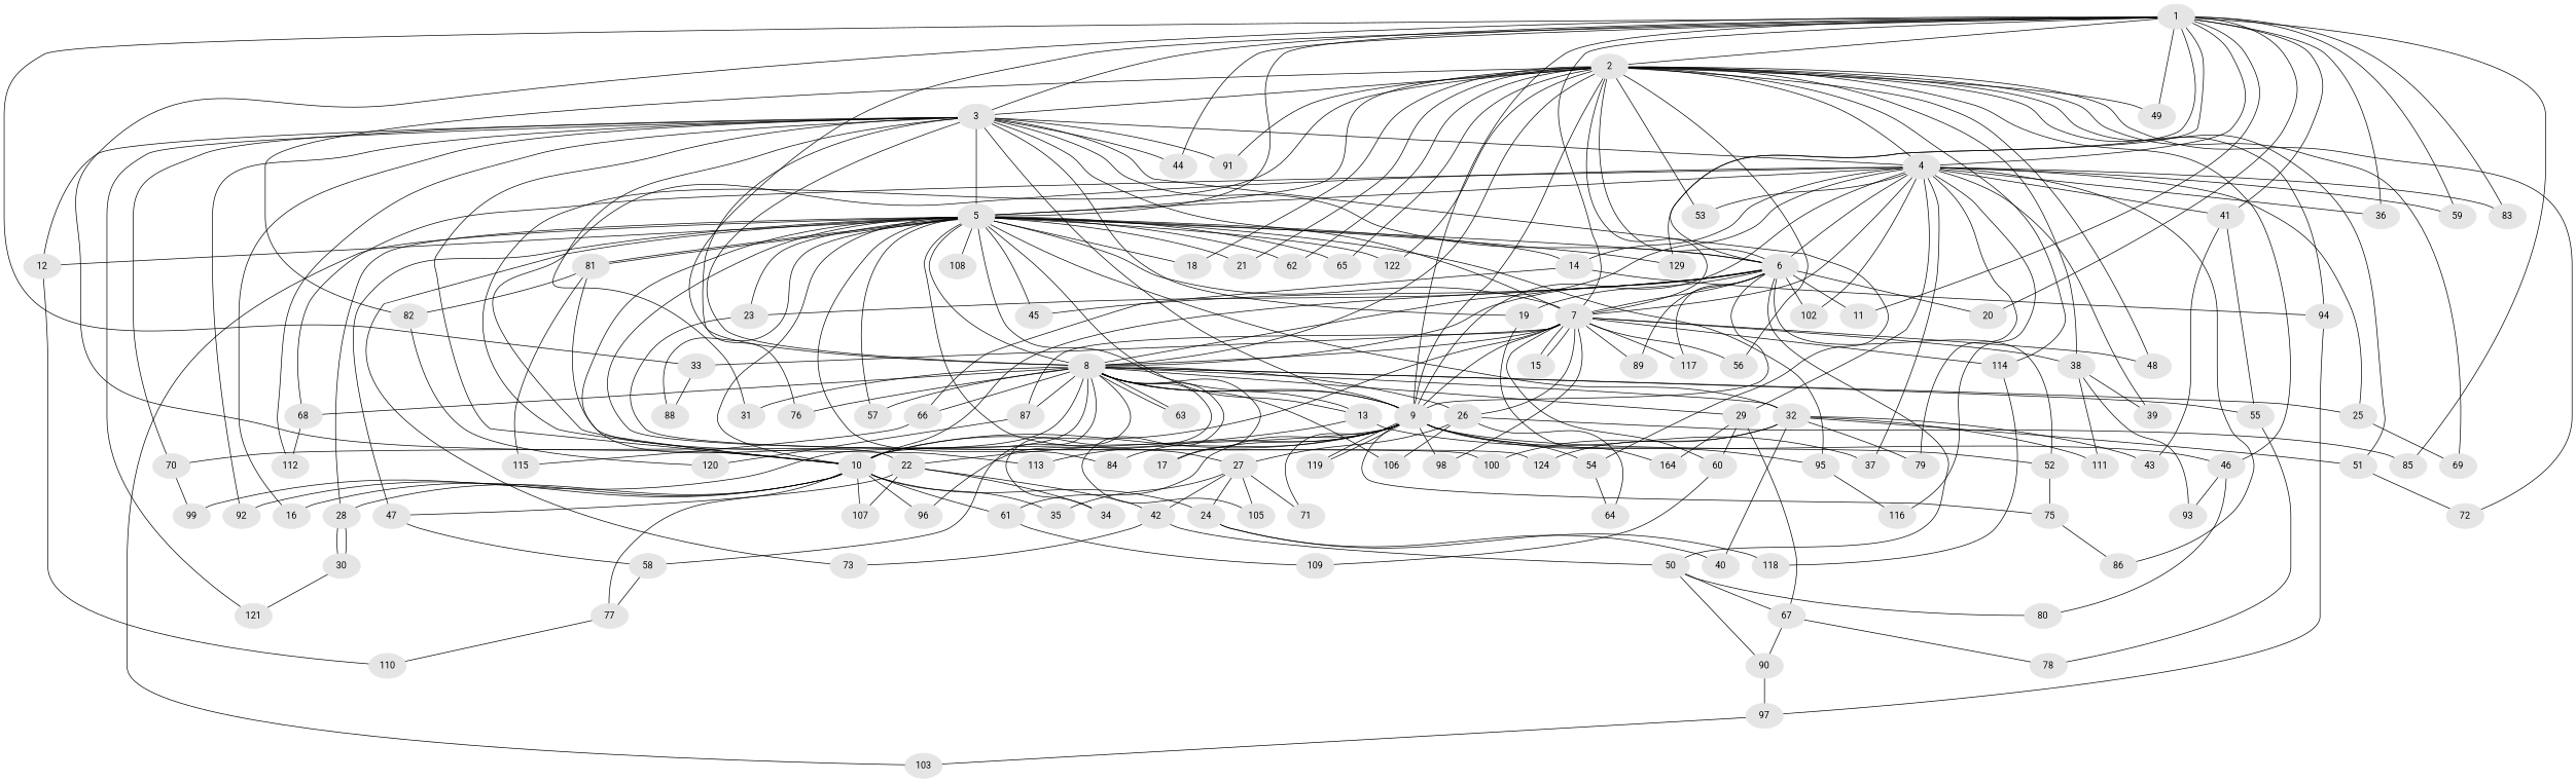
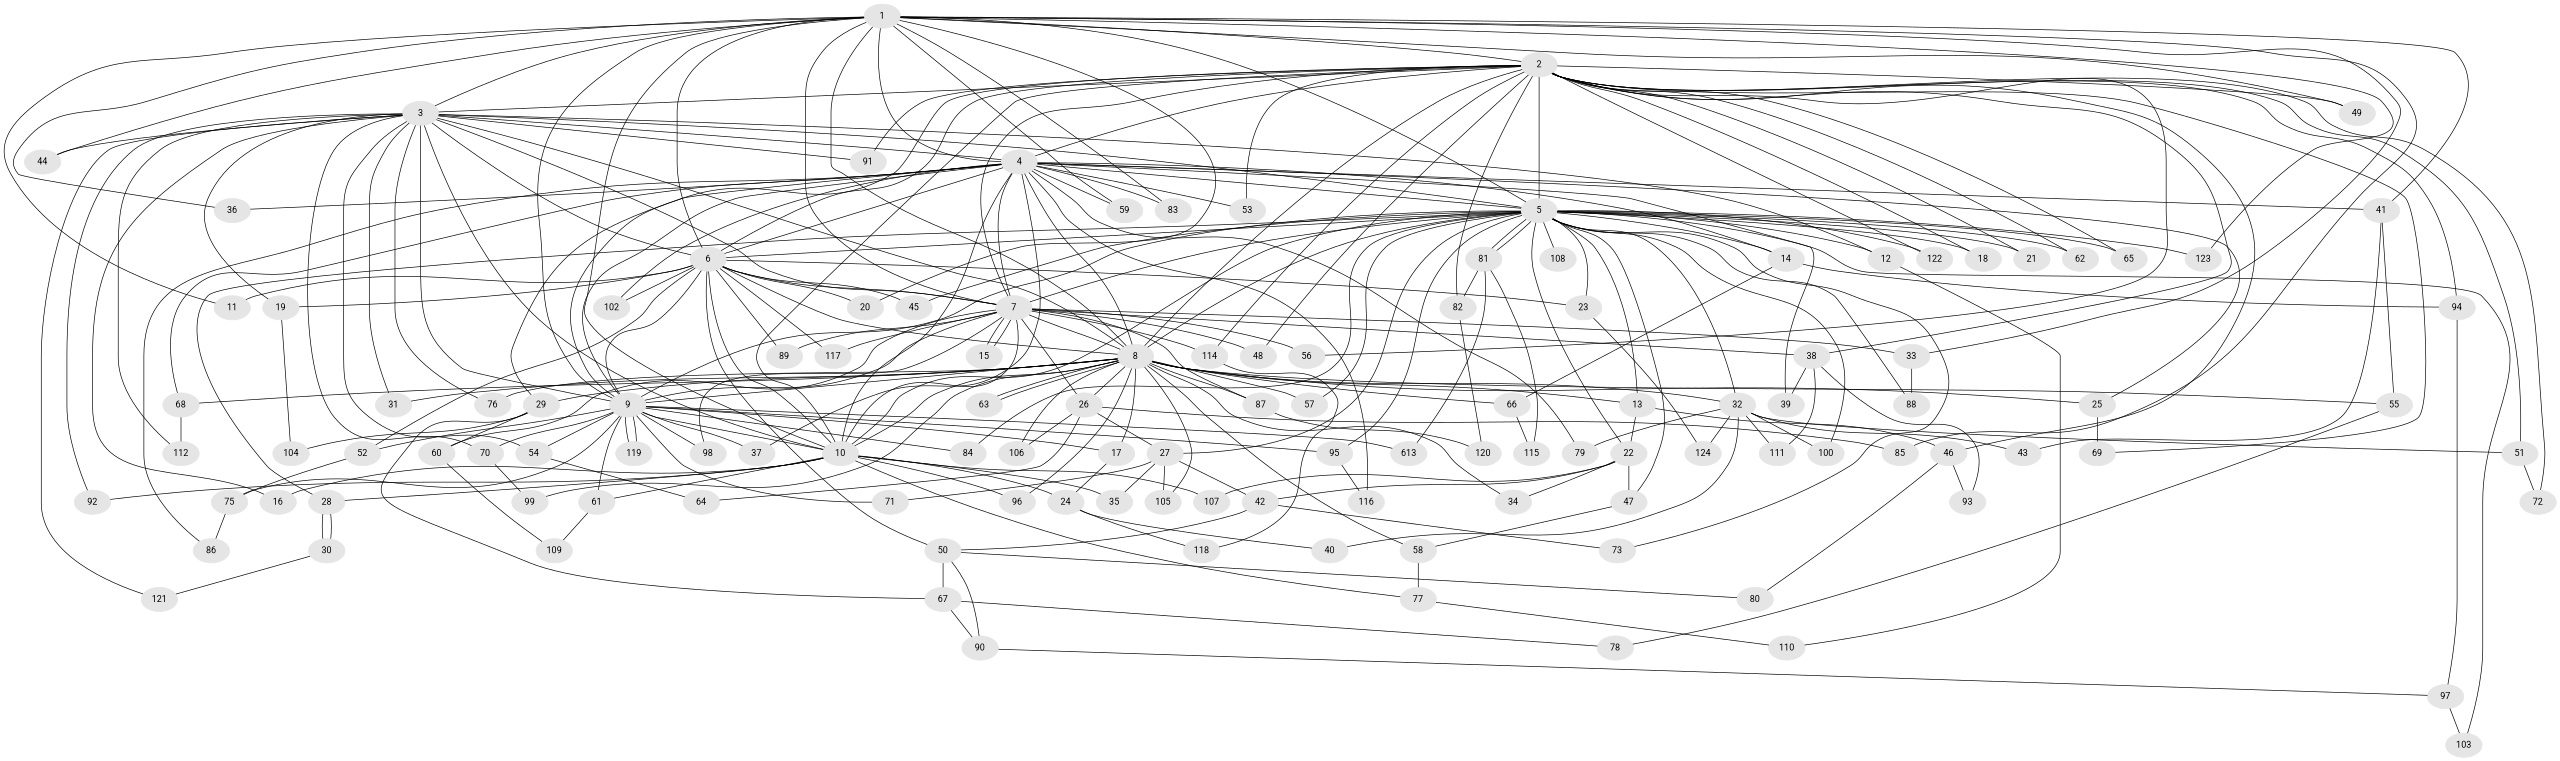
  graph {
    fontname=Roboto
    node [color=gray90 fontname=Roboto style=filled]
    edge [fontname=Roboto]
    1
    2
    3
    4
    5
    6
    7
    8
    9
    10
    11
    20
    33
    36
    41
    44
    49
    59
    83
    85
-   123 [label=129]
+   123
    18
    21
    38
    46
    48
    51
    53
    56
    62
    65
    69
    72
    82
    91
    94
    114
    122
    12
    16
    19
    31
    54
    70
    76
    92
    112
    121
    14
    25
    29
    37
    39
    68
    79
    86
    102
    116
    13
    22
    23
    27
    28
    32
    45
    47
    57
    73
    81
    84
    88
    95
    100
    103
    108
    50
    52
    89
    117
    15
    26
    60
    87
    98
    17
    34
    55
    58
    63
    66
    96
    99
    105
    106
    61
    71
    75
-   113
+   113 [label=613]
    119
    24
    35
    77
    107
    43
    111
    93
    80
    120
    97
    118
    110
-   104 [label=164]
+   104
    64
    67
    42
    124
    30
    40
    115
    90
    109
    78
    1 -- 2
    1 -- 3
    1 -- 4
    1 -- 5
    1 -- 6
    1 -- 7
    1 -- 8
    1 -- 9
    1 -- 10
    1 -- 11
    1 -- 20
    1 -- 33
    1 -- 36
    1 -- 41
    1 -- 44
    1 -- 49
    1 -- 59
    1 -- 83
    1 -- 85
    1 -- 123
    2 -- 3
    2 -- 4
    2 -- 5
    2 -- 6
    2 -- 7
    2 -- 8
    2 -- 9
    2 -- 10
    2 -- 49
    2 -- 18
    2 -- 21
    2 -- 38
    2 -- 46
    2 -- 48
    2 -- 51
    2 -- 53
    2 -- 56
    2 -- 62
    2 -- 65
    2 -- 69
    2 -- 72
    2 -- 82
    2 -- 91
    2 -- 94
    2 -- 114
    2 -- 122
    3 -- 4
    3 -- 5
    3 -- 6
    3 -- 7
    3 -- 8
    3 -- 9
    3 -- 10
    3 -- 44
    3 -- 91
    3 -- 12
    3 -- 16
    3 -- 19
    3 -- 31
    3 -- 54
    3 -- 70
    3 -- 76
    3 -- 92
    3 -- 112
    3 -- 121
    4 -- 5
    4 -- 6
    4 -- 7
    4 -- 8
    4 -- 9
    4 -- 10
    4 -- 36
    4 -- 41
    4 -- 59
    4 -- 83
    4 -- 53
    4 -- 14
    4 -- 25
    4 -- 29
    4 -- 37
    4 -- 39
    4 -- 68
    4 -- 79
    4 -- 86
    4 -- 102
    4 -- 116
    5 -- 6
    5 -- 7
    5 -- 8
    5 -- 9
    5 -- 10
    5 -- 123
    5 -- 18
    5 -- 21
    5 -- 62
    5 -- 65
    5 -- 122
    5 -- 12
    5 -- 14
    5 -- 13
    5 -- 22
    5 -- 23
    5 -- 27
    5 -- 28
    5 -- 32
    5 -- 45
    5 -- 47
    5 -- 57
    5 -- 73
    5 -- 81
    5 -- 81
    5 -- 84
    5 -- 88
    5 -- 95
    5 -- 100
    5 -- 103
    5 -- 108
    6 -- 7
    6 -- 8
    6 -- 9
    6 -- 10
    6 -- 11
    6 -- 20
    6 -- 19
    6 -- 102
    6 -- 23
    6 -- 45
    6 -- 50
    6 -- 52
    6 -- 89
    6 -- 117
    7 -- 8
    7 -- 9
    7 -- 10
    7 -- 33
    7 -- 38
    7 -- 48
    7 -- 56
    7 -- 114
    7 -- 89
    7 -- 117
    7 -- 15
    7 -- 15
    7 -- 26
    7 -- 60
    7 -- 87
    7 -- 98
    8 -- 9
    8 -- 10
    8 -- 31
    8 -- 76
    8 -- 25
    8 -- 29
    8 -- 68
    8 -- 13
    8 -- 32
    8 -- 57
    8 -- 26
    8 -- 87
    8 -- 17
    8 -- 34
    8 -- 55
    8 -- 58
    8 -- 63
    8 -- 63
    8 -- 66
    8 -- 96
    8 -- 99
    8 -- 105
    8 -- 106
    9 -- 10
    9 -- 54
    9 -- 70
    9 -- 37
    9 -- 84
    9 -- 95
    9 -- 52
    9 -- 98
    9 -- 17
    9 -- 61
    9 -- 71
    9 -- 75
    9 -- 113
    9 -- 119
    9 -- 119
    10 -- 16
    10 -- 92
    10 -- 28
    10 -- 96
    10 -- 61
    10 -- 24
    10 -- 35
    10 -- 77
    10 -- 107
    33 -- 88
    41 -- 55
    41 -- 43
    38 -- 39
    38 -- 111
    38 -- 93
    46 -- 93
    46 -- 80
    51 -- 72
    82 -- 120
    94 -- 97
    114 -- 118
    12 -- 110
    19 -- 104
    54 -- 64
    70 -- 99
    14 -- 94
    14 -- 66
    25 -- 69
    29 -- 60
    29 -- 104
    29 -- 67
    68 -- 112
    13 -- 46
    13 -- 22
    22 -- 47
    22 -- 34
    22 -- 107
    22 -- 42
    23 -- 124
    27 -- 105
    27 -- 71
    27 -- 35
    27 -- 42
    28 -- 30
    28 -- 30
    32 -- 51
    32 -- 79
    32 -- 100
    32 -- 43
    32 -- 111
    32 -- 124
    32 -- 40
    47 -- 58
    81 -- 82
    81 -- 113
    81 -- 115
    95 -- 116
    50 -- 80
    50 -- 67
    50 -- 90
    52 -- 75
    26 -- 85
    26 -- 27
    26 -- 106
    26 -- 64
    60 -- 109
    87 -- 120
-   27 -- 24
+   17 -- 24
    55 -- 78
    58 -- 77
    66 -- 115
    61 -- 109
    75 -- 86
    24 -- 118
    24 -- 40
    77 -- 110
    97 -- 103
    67 -- 90
    67 -- 78
    42 -- 73
    42 -- 50
    30 -- 121
    90 -- 97
  }
